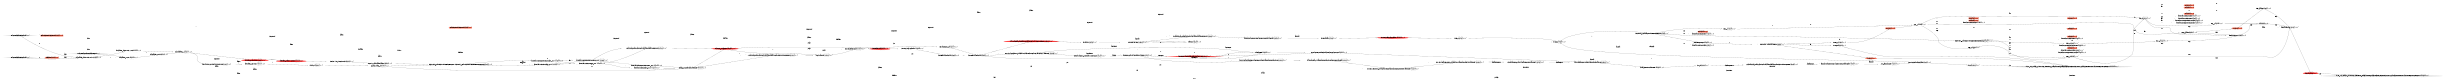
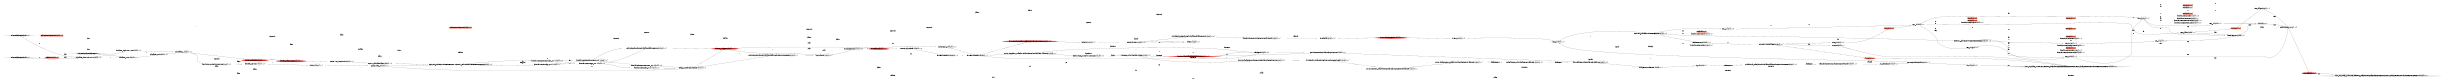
  digraph {
    rankdir=LR
    node [fillcolor=white shape=ellipse style=filled]
    edge [style=bold]
    n1 [label="FiniteDuration timeout = new FiniteDuration(3,TimeUnit.MINUTES)@@@6@@@['1', '0', '1']"]
    n2 [label="Deadline deadline = timeout.fromNow()@@@7@@@['1', '0', '1']"]
    n3 [fillcolor=red label="Duration timeout = Duration.ofMinutes(3)@@@6@@@['0', '1', '0']"]
    n4 [fillcolor=lightgray label="{if (jobID != null && jobManager != null) {Future<Object> jobRemovedFuture = jobManager.ask(new TestingJobManagerMessages.NotifyWhenJobRemoved(jobID),timeout)try {Await.ready(jobRemovedFuture,timeout)}catch (TimeoutException|InterruptedException ie) }}@@@41@@@['0', '0', '1']"]
    n5 [fillcolor=lightgray label="{if (jobID != null && jobManager != null) {Future<Object> jobRemovedFuture = jobManager.ask(new TestingJobManagerMessages.NotifyWhenJobRemoved(jobID),timeout)try {Await.ready(jobRemovedFuture,timeout)}catch (TimeoutException|InterruptedException ie) }}@@@76@@@['1', '0', '0']"]
    n6 [label="JobID jobID = null@@@8@@@['1', '0', '1']"]
    n7 [fillcolor=red label="Deadline deadline = Deadline.now().plus(timeout)@@@7@@@['0', '1', '0']"]
    n8 [label="Future<Object> savepointPathFuture = jobManager.ask(new JobManagerMessages.TriggerSavepoint(jobID,Option.empty()),deadline.timeLeft())@@@17@@@['1', '0', '1']"]
    n9 [label="FiniteDuration waitingTime = new FiniteDuration(10,TimeUnit.SECONDS)@@@18@@@['1', '0', '1']"]
    n10 [label="savepointResponse = Await.result(savepointPathFuture,waitingTime)@@@19@@@['1', '0', '1']"]
    n11 [label="assertTrue(savepointResponse instanceof JobManagerMessages.TriggerSavepointSuccess)@@@34@@@['1', '0', '0']"]
    n12 [fillcolor=red label="savepointResponse instanceof JobManagerMessages.TriggerSavepointSuccess@@@30@@@['1', '0', '0']" shape=diamond]
    n13 [label="assertTrue(String.valueOf(savepointResponse),savepointResponse instanceof JobManagerMessages.TriggerSavepointSuccess)@@@20@@@['0', '0', '1']"]
    n14 [label="PartitionedStateSourceListCheckpointed.checkCorrectRestore = new int((((@@@16@@@['1', '1', '0']"]
    n15 [label="PartitionedStateSourceListCheckpointed.checkCorrectRestore = new int((((@@@17@@@['1', '0', '0']"]
    n16 [label="JobGraph jobGraph = createJobGraphWithOperatorState(parallelism,maxParallelism,checkpointMethod)@@@19@@@['0', '1', '0']"]
    n17 [label="jobManager = cluster.getLeaderGateway(deadline.timeLeft())@@@11@@@['1', '0', '1']"]
    n18 [fillcolor=red label="final JobID jobID = jobGraph.getJobID()@@@20@@@['1', '1', '0']"]
    n19 [label="client.submitJob(jobGraph,.getClassLoader())@@@22@@@['0', '1', '0']"]
    n20 [fillcolor=red label="final String savepointPath = savepointPathFuture.get(deadline.timeLeft().toMillis(),TimeUnit.MILLISECONDS)@@@33@@@['0', '1', '0']"]
    n21 [label="scaledJobGraph.setSavepointRestoreSettings(SavepointRestoreSettings.forPath(savepointPath))@@@39@@@['0', '1', '0']"]
    n22 [label="client.cancel(jobID)@@@34@@@['0', '1', '0']"]
    n23 [label="client.setDetached(false)@@@40@@@['0', '1', '0']"]
    n24 [label="!getRunningJobs(client).isEmpty()@@@35@@@['0', '1', '0']" shape=diamond]
    n25 [fillcolor=lightgray label="{}@@@71@@@['1', '1', '0']"]
    n26 [label="assertEquals(sumExp,sumAct)@@@73@@@['1', '0', '0']"]
    n27 [fillcolor=red label="jobID = null@@@74@@@['1', '0', '0']"]
    n28 [label="Object savepointResponse = null@@@15@@@['1', '0', '1']"]
    n29 [label="StateSourceBase.workStartedLatch.await()@@@16@@@['1', '1', '1']"]
    n30 [label="assertTrue(cancellationResponse instanceof JobManagerMessages.CancellationSuccess)@@@25@@@['1', '0', '1']"]
    n31 [label="deadline.hasTimeLeft()@@@26@@@['1', '0', '0']" shape=diamond]
    n32 [label="Object cancellationResponse = Await.result(cancellationResponseFuture,deadline.timeLeft())@@@24@@@['0', '0', '1']"]
    n33 [label="checkpointMethod == OperatorCheckpointMethod.CHECKPOINTED_FUNCTION@@@44@@@['1', '1', '0']" shape=diamond]
    n34 [label="Await.ready(jobRemovedFuture,deadline.timeLeft())@@@26@@@['1', '0', '1']"]
    n35 [label="PartitionedStateSource.checkCorrectSnapshot@@@57@@@['1', '0', '0']"]
    n36 [label="sumExp += c@@@67@@@['1', '0', '0']"]
    n37 [label="int sumExp = 0@@@42@@@['0', '1', '0']"]
    n38 [label="int sumAct = 0@@@43@@@['1', '1', '0']"]
    n39 [label="JobGraph scaledJobGraph = createJobGraphWithOperatorState(parallelism2,maxParallelism,OperatorCheckpointMethod.NON_PARTITIONED)@@@28@@@['1', '0', '1']"]
    n40 [label="exception.getCause() instanceof IllegalStateException@@@35@@@['1', '0', '1']" shape=diamond]
    n41 [label="PartitionedStateSource.checkCorrectRestore@@@60@@@['1', '0', '0']"]
    n42 [label="PartitionedStateSource.checkCorrectSnapshot@@@49@@@['1', '0', '0']"]
    n43 [label="PartitionedStateSource.checkCorrectSnapshot@@@45@@@['0', '1', '0']"]
    n44 [label="final int parallelism2 = scaleOut? numSlots / 2: numSlots@@@4@@@['1', '1', '0']"]
    n45 [label="int counterSize = Math.max(parallelism,parallelism2)@@@9@@@['0', '1', '0']"]
    n46 [label="checkpointMethod == OperatorCheckpointMethod.CHECKPOINTED_FUNCTION || checkpointMethod == OperatorCheckpointMethod.CHECKPOINTED_FUNCTION_BROADCAST@@@10@@@['1', '1', '0']" shape=diamond]
    n47 [label="final int maxParallelism = 13@@@5@@@['1', '1', '1']"]
    n48 [label="sumExp *= parallelism2@@@59@@@['1', '1', '0']"]
    n49 [label="JobGraph scaledJobGraph = createJobGraphWithOperatorState(parallelism2,maxParallelism,checkpointMethod)@@@38@@@['0', '1', '0']"]
    n50 [label="final int parallelism2 = numSlots@@@4@@@['0', '0', '1']"]
    n51 [label="sumExp *= parallelism2@@@63@@@['1', '0', '0']"]
    n52 [label="PartitionedStateSource.checkCorrectRestore = new int((((@@@12@@@['1', '1', '0']"]
    n53 [label="PartitionedStateSource.checkCorrectSnapshot = new int((((@@@11@@@['1', '1', '0']"]
    n54 [label="PartitionedStateSourceListCheckpointed.checkCorrectSnapshot = new int((((@@@15@@@['0', '1', '0']"]
    n55 [label="JobGraph jobGraph = createJobGraphWithOperatorState(parallelism,maxParallelism,OperatorCheckpointMethod.NON_PARTITIONED)@@@12@@@['0', '0', '1']"]
    n56 [label="assertEquals(sumExp,sumAct)@@@69@@@['0', '1', '0']"]
    n57 [fillcolor=tomato label="int c@@@62@@@['1', '1', '0']" shape=box]
    n58 [fillcolor=red label="client.submitJob(scaledJobGraph,.getClassLoader())@@@41@@@['0', '1', '0']"]
    n59 [label="jobID = null@@@27@@@['1', '0', '1']"]
    n60 [label="scaledJobGraph.setSavepointRestoreSettings(SavepointRestoreSettings.forPath(savepointPath))@@@29@@@['1', '0', '1']"]
    n61 [label="cluster.submitJobAndWait(scaledJobGraph,false)@@@31@@@['1', '0', '1']"]
    n62 [label="PartitionedStateSourceListCheckpointed.checkCorrectSnapshot@@@66@@@['1', '0', '0']"]
    n63 [label="sumAct += c@@@66@@@['0', '1', '0']"]
    n64 [label="sumAct += c@@@49@@@['1', '1', '0']"]
    n65 [fillcolor=tomato label="int c@@@49@@@['1', '0', '0']" shape=box]
    n66 [label="sumExp += c@@@54@@@['1', '1', '0']"]
    n67 [label="sumExp += c@@@50@@@['1', '0', '0']"]
    n68 [fillcolor=tomato label="int c@@@53@@@['1', '1', '0']" shape=box]
    n69 [fillcolor=tomato label="int c@@@52@@@['1', '0', '0']" shape=box]
    n70 [label="sumAct += c@@@57@@@['1', '1', '0']"]
    n71 [label="PartitionedStateSourceListCheckpointed.checkCorrectRestore@@@69@@@['1', '0', '0']"]
    n72 [fillcolor=tomato label="int c@@@57@@@['1', '0', '0']" shape=box]
-   n73 [fillcolor=tomato label="int c@@@69@@@['1', '0', '0']" shape=box]
+   n73 [fillcolor=lightgray label="int c@@@69@@@['1', '0', '0']" shape=box]
    n74 [fillcolor=tomato label="int c@@@60@@@['1', '0', '0']" shape=box]
    n75 [label="PartitionedStateSource.checkCorrectRestore = new int((((@@@13@@@['1', '0', '0']"]
    n76 [label="final String savepointPath = ((JobManagerMessages.TriggerSavepointSuccess)savepointResponse).savepointPath()@@@21@@@['0', '0', '1']"]
    n77 [fillcolor=tomato label="int c@@@45@@@['0', '1', '0']" shape=box]
    n78 [label="PartitionedStateSource.checkCorrectRestore@@@56@@@['0', '1', '0']"]
    n79 [label="ActorGateway jobManager = null@@@9@@@['1', '0', '1']"]
    n80 [fillcolor=lightgray label="testSavepointRescalingNonPartitionedStateCausesException['0', '0', '1']" shape=diamond]
    n81 [label="final int parallelism = numSlots / 2@@@3@@@['0', '0', '1']"]
    n82 [fillcolor=tomato label="int c@@@66@@@['1', '0', '0']" shape=box]
    n83 [label="sumExp += c@@@46@@@['0', '1', '0']"]
    n84 [label="Future<Object> cancellationResponseFuture = jobManager.ask(new JobManagerMessages.CancelJob(jobID),deadline.timeLeft())@@@23@@@['0', '0', '1']"]
    n85 [label="final int parallelism = scaleOut? numSlots: numSlots / 2@@@3@@@['1', '1', '0']"]
    n86 [fillcolor=red label="client.setDetached(true)@@@21@@@['0', '1', '0']"]
    n87 [label="cluster.submitJobDetached(jobGraph)@@@14@@@['1', '0', '1']"]
    n88 [label="jobID = jobGraph.getJobID()@@@13@@@['1', '0', '1']"]
    n89 [label="int sumExp = 0@@@46@@@['1', '0', '0']"]
    n90 [fillcolor=tomato label="{}@@@35@@@['0', '0', '1']"]
    n91 [label="throw exception@@@38@@@['0', '0', '1']"]
    n92 [fillcolor=tomato label="int c@@@48@@@['1', '1', '0']" shape=box]
    n93 [label="ClusterClient<?> client = cluster.getClusterClient()@@@8@@@['0', '1', '0']"]
    n94 [label="PartitionedStateSourceListCheckpointed.checkCorrectRestore@@@65@@@['0', '1', '0']"]
    n95 [label="Future<Object> jobRemovedFuture = jobManager.ask(new TestingJobManagerMessages.NotifyWhenJobRemoved(jobID),deadline.timeLeft())@@@22@@@['0', '0', '1']"]
    n96 [label="StateSourceBase.workStartedLatch.await()@@@23@@@['0', '1', '0']"]
    n97 [fillcolor=tomato label="boolean scaleOut@@@2@@@['0', '1', '0']" shape=box]
    n98 [fillcolor=tomato label="int c@@@56@@@['0', '1', '0']" shape=box]
    n99 [label="PartitionedStateSource.checkCorrectSnapshot@@@53@@@['0', '1', '0']"]
    n100 [label="JobExecutionException exception@@@34@@@['1', '0', '1']" shape=diamond]
    n101 [label="PartitionedStateSource.checkCorrectRestore@@@48@@@['0', '1', '0']"]
    n102 [label="checkpointMethod == OperatorCheckpointMethod.CHECKPOINTED_FUNCTION_BROADCAST@@@52@@@['0', '1', '0']" shape=diamond]
    n103 [label="PartitionedStateSourceListCheckpointed.checkCorrectSnapshot@@@62@@@['0', '1', '0']"]
    n104 [fillcolor=tomato label="int c@@@65@@@['0', '1', '0']" shape=box]
    n105 [label="sumExp += c@@@63@@@['0', '1', '0']"]
    n106 [label="Thread.sleep(50)@@@36@@@['0', '1', '0']"]
    n107 [label="jobID = scaledJobGraph.getJobID()@@@30@@@['1', '0', '1']"]
    n108 [fillcolor=lightgray label="testSavepointRescalingPartitionedOperatorState['0', '1', '0']" shape=diamond]
    n109 [fillcolor=tomato label="OperatorCheckpointMethod checkpointMethod@@@2@@@['1', '1', '0']" shape=box]
    n110 [label="jobID = null@@@32@@@['0', '0', '1']"]
    n111 [fillcolor=lightgray label="testSavepointRescalingPartitionedOperatorState['1', '0', '0']" shape=diamond]
    n112 [fillcolor=tomato label="OperatorCheckpointMethod checkpointMethod@@@2@@@['1', '0', '0']" shape=box]
    n1 -> n2
    n1 -> n3 [label=0 style=dashed]
    n1 -> n4 [label=timeout style=solid]
    n1 -> n5 [label=timeout style=solid]
    n2 -> n6
    n2 -> n7 [label=0 style=dashed]
    n3 -> n7 [label=timeout style=solid]
    n3 -> n7
    n6 -> n79
    n7 -> n93
    n8 -> n9
    n8 -> n10 [label=savepointPathFuture style=solid]
    n9 -> n10
    n9 -> n10 [label=waitingTime style=solid]
    n10 -> n11 [label=savepointResponse style=solid]
    n10 -> n12
    n10 -> n12 [label=savepointResponse style=solid]
    n10 -> n13 [label=savepointResponse style=solid]
    n10 -> n13
    n11 -> n30
    n12 -> n11
    n12 -> n13 [label=0 style=dashed]
    n12 -> n31
    n13 -> n76
    n14 -> n15
    n14 -> n16
    n15 -> n17
    n16 -> n18
    n16 -> n19 [label=jobGraph style=solid]
    n17 -> n4 [label=jobManager style=solid]
    n17 -> n5 [label=jobManager style=solid]
    n17 -> n18
    n17 -> n55
    n18 -> n22 [label=jobID style=solid]
    n18 -> n55 [label=0 style=dashed]
    n18 -> n86
    n18 -> n87 [label=jobGraph style=solid]
    n18 -> n88
    n19 -> n96
    n20 -> n21 [label=savepointPath style=solid]
    n20 -> n22
    n21 -> n23
    n22 -> n24
    n23 -> n58
    n24 -> n49
    n24 -> n106
    n24 -> n106 [label=true style=dotted]
    n25 -> n26 [label=sumAct style=solid]
    n25 -> n26
    n26 -> n27
    n27 -> n5 [label=jobID style=solid]
    n27 -> n5
    n28 -> n11 [label=savepointResponse style=solid]
    n28 -> n29
    n29 -> n8
    n29 -> n20
    n29 -> n31
    n30 -> n33 [label=savepointPath style=solid]
    n30 -> n34
    n31 -> n8
    n31 -> n8 [label=true style=dotted]
    n31 -> n9 [label=true style=dotted]
    n31 -> n10 [label=true style=dotted]
    n31 -> n11
    n31 -> n12 [label=true style=dotted]
    n32 -> n30
    n32 -> n30 [label=cancellationResponse style=solid]
    n33 -> n43 [label=true style=dotted]
    n33 -> n64 [label=true style=dotted]
    n33 -> n77 [label=true style=dotted]
    n33 -> n83
    n33 -> n83 [label=true style=dotted]
    n33 -> n92 [label=true style=dotted]
    n33 -> n100
    n33 -> n101 [label=true style=dotted]
    n33 -> n102
    n33 -> n102 [label=false style=dotted]
    n34 -> n5 [label=jobRemovedFuture style=solid]
    n34 -> n59
    n34 -> n107 [label=jobRemovedFuture style=solid]
    n36 -> n25
    n36 -> n26 [label=sumExp style=solid]
    n37 -> n38
    n38 -> n33
    n38 -> n39 [label=0 style=dashed]
    n38 -> n40 [label=scaledJobGraph style=solid]
    n39 -> n60 [label=cancellationResponse style=solid]
    n39 -> n60
    n39 -> n61 [label=scaledJobGraph style=solid]
    n40 -> n58 [label=0 style=dashed]
    n40 -> n89
    n40 -> n90
    n40 -> n91
    n40 -> n91 [label=false style=dotted]
    n44 -> n38 [label=parallelism2 style=solid]
    n44 -> n45 [label=parallelism2 style=solid]
    n44 -> n46 [label=parallelism2 style=solid]
    n44 -> n47
    n44 -> n48 [label=parallelism2 style=solid]
    n44 -> n49 [label=parallelism2 style=solid]
    n44 -> n50 [label=0 style=dashed]
    n44 -> n51 [label=parallelism2 style=solid]
    n45 -> n46
    n46 -> n14 [label=false style=dotted]
    n46 -> n52 [label=true style=dotted]
    n46 -> n53
    n46 -> n53 [label=true style=dotted]
    n46 -> n54
    n46 -> n54 [label=false style=dotted]
    n47 -> n1
    n47 -> n3
    n47 -> n16 [label=maxParallelism style=solid]
    n47 -> n18 [label=maxParallelism style=solid]
-   n47 -> n38 [label=maxParallelism style=solid]
+   n47 -> n38 [label=parallelism style=solid]
    n47 -> n39 [label=maxParallelism style=solid]
    n47 -> n49 [label=maxParallelism style=solid]
    n47 -> n55 [label=maxParallelism style=solid]
    n48 -> n56 [label=sumExp style=solid]
    n48 -> n56
    n48 -> n57
    n49 -> n21
    n49 -> n58 [label=scaledJobGraph style=solid]
    n50 -> n39 [label=parallelism2 style=solid]
    n50 -> n47
    n51 -> n26 [label=sumExp style=solid]
    n51 -> n26
    n52 -> n16
    n52 -> n75
    n53 -> n14 [label=false style=dotted]
    n53 -> n14
    n53 -> n15 [label=false style=dotted]
    n53 -> n52 [label=true style=dotted]
    n53 -> n52
    n53 -> n75 [label=true style=dotted]
    n54 -> n14
    n55 -> n87 [label=jobGraph style=solid]
    n55 -> n88
    n56 -> n25
    n57 -> n26 [label=parallelism style=solid]
    n57 -> n51
    n58 -> n37
    n59 -> n39
    n59 -> n39 [label=cancellationResponseFuture style=solid]
    n60 -> n107
    n61 -> n38
    n61 -> n110
    n63 -> n56
    n63 -> n56 [label=sumAct style=solid]
    n64 -> n42 [label=true style=dotted]
    n64 -> n56
    n64 -> n56 [label=sumAct style=solid]
    n64 -> n65 [label=true style=dotted]
    n64 -> n66 [label=true style=dotted]
    n64 -> n67 [label=true style=dotted]
    n64 -> n67
    n64 -> n68 [label=true style=dotted]
    n64 -> n69 [label=true style=dotted]
    n64 -> n70 [label=false style=dotted]
    n64 -> n70
    n66 -> n26
    n66 -> n26 [label=sumAct style=solid]
    n66 -> n70
    n67 -> n26 [label=sumExp style=solid]
    n67 -> n66
    n70 -> n25 [label=true style=dotted]
    n70 -> n35 [label=true style=dotted]
    n70 -> n36
    n70 -> n36 [label=true style=dotted]
    n70 -> n41 [label=true style=dotted]
    n70 -> n48 [label=true style=dotted]
    n70 -> n48
    n70 -> n51 [label=true style=dotted]
    n70 -> n56 [label=sumAct style=solid]
    n70 -> n57 [label=true style=dotted]
    n70 -> n62 [label=false style=dotted]
    n70 -> n71 [label=false style=dotted]
    n70 -> n72 [label=true style=dotted]
    n70 -> n73 [label=false style=dotted]
    n70 -> n74 [label=true style=dotted]
    n75 -> n17
    n76 -> n60 [label=savepointPath style=solid]
    n76 -> n95
    n79 -> n17
    n79 -> n46
    n80 -> n81
    n81 -> n50
    n81 -> n55 [label=parallelism style=solid]
    n82 -> n70 [label=false style=dotted]
    n83 -> n56 [label=sumExp style=solid]
    n83 -> n64
    n84 -> n32 [label=cancellationResponseFuture style=solid]
    n84 -> n32
    n85 -> n16 [label=parallelism style=solid]
    n85 -> n18 [label=parallelism style=solid]
    n85 -> n44
    n85 -> n45 [label=parallelism style=solid]
    n85 -> n46 [label=parallelism style=solid]
    n85 -> n81 [label=0 style=dashed]
    n86 -> n19
    n87 -> n28
    n87 -> n86 [label=0 style=dashed]
    n88 -> n8 [label=jobID style=solid]
    n88 -> n18 [label=0 style=dashed]
    n88 -> n34 [label=jobID style=solid]
    n88 -> n59 [label=jobID style=solid]
    n88 -> n84 [label=jobID style=solid]
    n88 -> n87
    n88 -> n95 [label=jobID style=solid]
    n89 -> n92
    n90 -> n4
    n91 -> n4
    n92 -> n64
    n93 -> n45
    n95 -> n4 [label=jobRemovedFuture style=solid]
    n95 -> n34 [label=jobRemovedFuture style=solid]
    n95 -> n84
    n96 -> n29
    n97 -> n44 [label=scaleOut style=solid]
    n97 -> n85 [label=scaleOut style=solid]
    n100 -> n40
    n100 -> n40 [label=true style=dotted]
    n102 -> n48 [label=true style=dotted]
    n102 -> n57 [label=false style=dotted]
    n102 -> n63 [label=true style=dotted]
    n102 -> n66
    n102 -> n66 [label=true style=dotted]
    n102 -> n68 [label=true style=dotted]
    n102 -> n70 [label=true style=dotted]
    n102 -> n78 [label=true style=dotted]
    n102 -> n94 [label=false style=dotted]
    n102 -> n98 [label=true style=dotted]
    n102 -> n99 [label=true style=dotted]
    n102 -> n103 [label=false style=dotted]
    n102 -> n104 [label=false style=dotted]
    n102 -> n105
    n102 -> n105 [label=true style=dotted]
    n105 -> n56 [label=sumExp style=solid]
    n105 -> n63
    n106 -> n24
    n107 -> n61
    n108 -> n85
    n108 -> n97 [label=true style=dotted]
    n108 -> n109 [label=true style=dotted]
    n109 -> n16 [label=checkpointMethod style=solid]
    n109 -> n33 [label=checkpointMethod style=solid]
    n109 -> n44 [label=scaleOut style=solid]
    n109 -> n46 [label=checkpointMethod style=solid]
    n109 -> n49 [label=checkpointMethod style=solid]
    n109 -> n85 [label=scaleOut style=solid]
    n109 -> n102 [label=checkpointMethod style=solid]
    n110 -> n4 [label=jobID style=solid]
    n110 -> n4
    n111 -> n85
    n111 -> n109 [label=true style=dotted]
    n111 -> n112 [label=true style=dotted]
    n112 -> n18 [label=checkpointMethod style=solid]
    n112 -> n38 [label=checkpointMethod style=solid]
    n112 -> n53 [label=checkpointMethod style=solid]
    n112 -> n64 [label=checkpointMethod style=solid]
    n112 -> n70 [label=checkpointMethod style=solid]
  }
